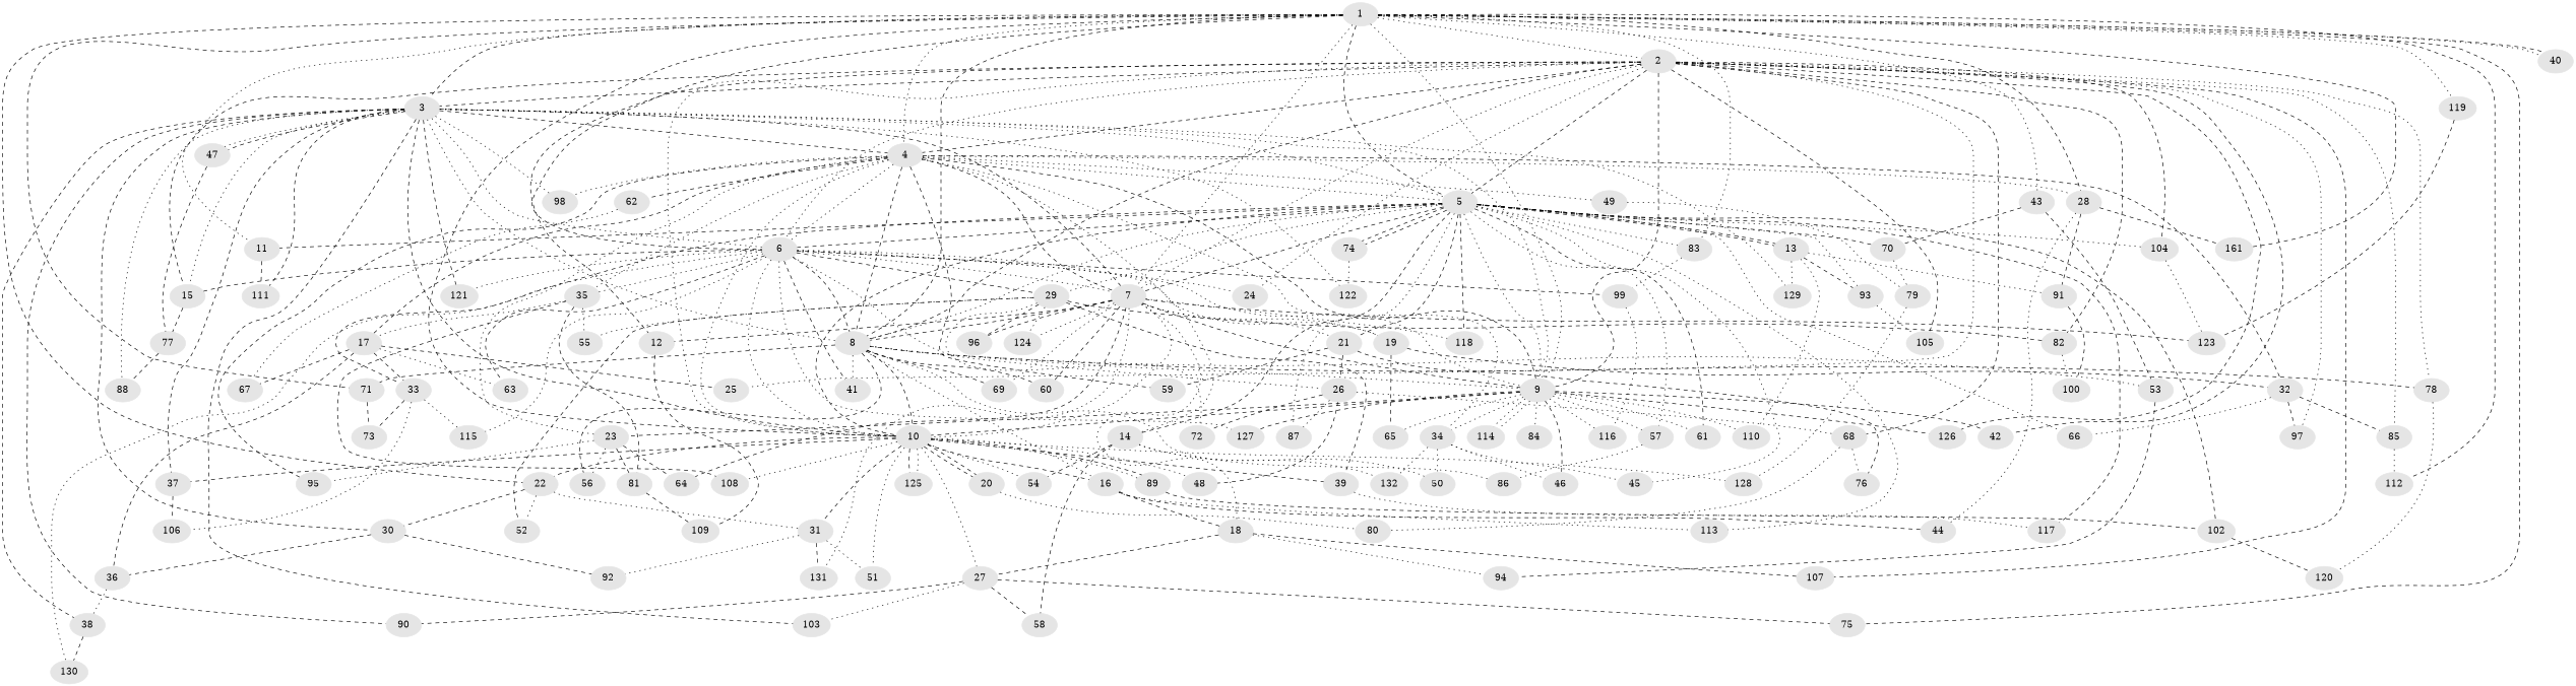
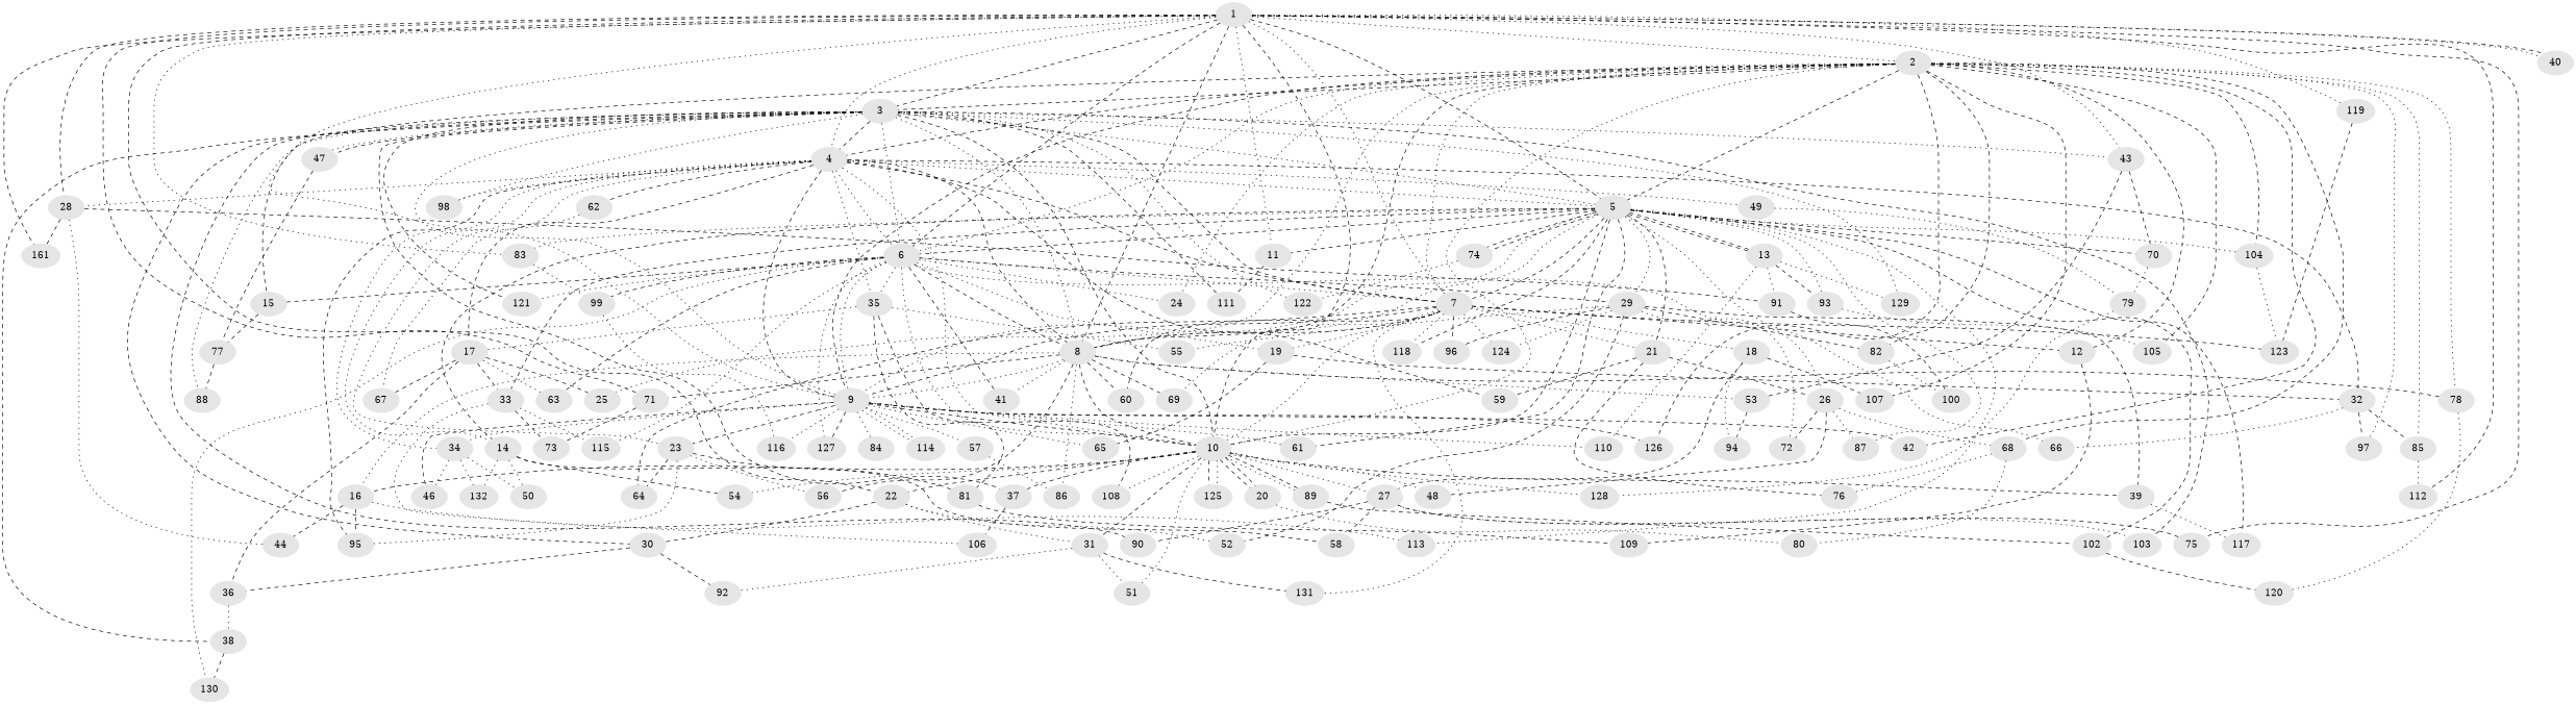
  graph {
    node [color=gray90 style=filled]
    edge [style=dashed]
    1
    2
    3
    4
    5
    6
    7
    8
    9
    10
    11
    22
    28
    40
    43
    71
    75
    83
    n19 [label=161]
    112
    119
    12
    15
    24
    25
    42
    68
    78
    82
    85
    97
    104
    105
    107
    126
    30
    37
    38
    47
    88
    90
    98
    103
    111
    121
    122
    129
    62
    14
    17
    23
    32
    34
    35
    49
    59
    95
    13
    21
    29
    33
-   45
    57
    61
    66
    70
    74
    87
    93
    102
    113
    117
    118
    19
    26
    41
    63
    99
    115
    127
    130
    18
    60
    64
    69
    96
    124
    131
    123
    16
    53
    56
    86
    46
    65
    84
    110
    114
    116
    20
    27
    31
    39
    48
    51
    54
    89
    108
    125
    128
    52
    91
    44
    67
    73
    109
    77
    80
    76
    120
    100
    36
    92
    106
    50
    58
    132
    81
    55
    79
    72
    94
    1 -- 2 [style=dotted]
    1 -- 3
    1 -- 4 [style=dotted]
    1 -- 5
    1 -- 6
    1 -- 7 [style=dotted]
    1 -- 8
    1 -- 9 [style=dotted]
    1 -- 10
    1 -- 11 [style=dotted]
    1 -- 22
    1 -- 28
    1 -- 40 [style=dotted]
    1 -- 40
    1 -- 43 [style=dotted]
    1 -- 71
    1 -- 75
    1 -- 83 [style=dotted]
    1 -- n19
    1 -- 112
    1 -- 119 [style=dotted]
    2 -- 3
    2 -- 4
    2 -- 5
    2 -- 6 [style=dotted]
    2 -- 7 [style=dotted]
    2 -- 8
    2 -- 9
    2 -- 10 [style=dotted]
    2 -- 12
    2 -- 15
    2 -- 24 [style=dotted]
    2 -- 25 [style=dotted]
    2 -- 42
    2 -- 68
    2 -- 78 [style=dotted]
    2 -- 82
    2 -- 85 [style=dotted]
    2 -- 97 [style=dotted]
    2 -- 104
    2 -- 105
    2 -- 107
    2 -- 126
    3 -- 4
    3 -- 5 [style=dotted]
    3 -- 6 [style=dotted]
    3 -- 7
    3 -- 8 [style=dotted]
    3 -- 9 [style=dotted]
    3 -- 10
-   3 -- 15 [style=dotted]
+   3 -- 43 [style=dotted]
    3 -- 30
    3 -- 37
    3 -- 38
    3 -- 47 [style=dotted]
    3 -- 47
    3 -- 88 [style=dotted]
    3 -- 90
    3 -- 98 [style=dotted]
    3 -- 103
    3 -- 111
    3 -- 121
    3 -- 122 [style=dotted]
    3 -- 129 [style=dotted]
    4 -- 5 [style=dotted]
    4 -- 6 [style=dotted]
    4 -- 7
    4 -- 8
    4 -- 9
    4 -- 10 [style=dotted]
    4 -- 28 [style=dotted]
    4 -- 98 [style=dotted]
    4 -- 62
    4 -- 14 [style=dotted]
    4 -- 17
    4 -- 23 [style=dotted]
    4 -- 32
    4 -- 34 [style=dotted]
    4 -- 35 [style=dotted]
    4 -- 49 [style=dotted]
    4 -- 59
    4 -- 95
    5 -- 6
    5 -- 7
    5 -- 8 [style=dotted]
    5 -- 9 [style=dotted]
    5 -- 10
    5 -- 11
    5 -- 83 [style=dotted]
    5 -- 104 [style=dotted]
    5 -- 14
    5 -- 13
    5 -- 13
    5 -- 21
    5 -- 29 [style=dotted]
    5 -- 33
-   5 -- 45 [style=dotted]
-   5 -- 57 [style=dotted]
    5 -- 61
    5 -- 66 [style=dotted]
    5 -- 70
    5 -- 74
    5 -- 74
    5 -- 87 [style=dotted]
    5 -- 93 [style=dotted]
    5 -- 102
    5 -- 113 [style=dotted]
    5 -- 117
    5 -- 118
    6 -- 7 [style=dotted]
    6 -- 8
    6 -- 9 [style=dotted]
    6 -- 10 [style=dotted]
    6 -- 15
    6 -- 24 [style=dotted]
    6 -- 121 [style=dotted]
    6 -- 35 [style=dotted]
    6 -- 29
    6 -- 19 [style=dotted]
    6 -- 26 [style=dotted]
    6 -- 41
    6 -- 63
    6 -- 99
    6 -- 115 [style=dotted]
    6 -- 127 [style=dotted]
    6 -- 130 [style=dotted]
    7 -- 8
    7 -- 9
    7 -- 10 [style=dotted]
    7 -- 12
    7 -- 21 [style=dotted]
    7 -- 118 [style=dotted]
    7 -- 19 [style=dotted]
    7 -- 18 [style=dotted]
    7 -- 60
    7 -- 64
    7 -- 69 [style=dotted]
    7 -- 96
    7 -- 124 [style=dotted]
    7 -- 131 [style=dotted]
    7 -- 123
    8 -- 9 [style=dotted]
    8 -- 10
    8 -- 71
    8 -- 78
    8 -- 41 [style=dotted]
    8 -- 60
    8 -- 69
    8 -- 16 [style=dotted]
    8 -- 53 [style=dotted]
    8 -- 56
    8 -- 86 [style=dotted]
    9 -- 10
    9 -- 42
    9 -- 126
    9 -- 23
    9 -- 34 [style=dotted]
    9 -- 57 [style=dotted]
    9 -- 61 [style=dotted]
    9 -- 127
    9 -- 46
    9 -- 65 [style=dotted]
    9 -- 84 [style=dotted]
    9 -- 110 [style=dotted]
    9 -- 114 [style=dotted]
    9 -- 114 [style=dotted]
    9 -- 116 [style=dotted]
    10 -- 22
    10 -- 37
    10 -- 16
    10 -- 20
    10 -- 20
    10 -- 27 [style=dotted]
    10 -- 31
    10 -- 39
    10 -- 48 [style=dotted]
    10 -- 51 [style=dotted]
    10 -- 54 [style=dotted]
    10 -- 89 [style=dotted]
    10 -- 89
    10 -- 108 [style=dotted]
    10 -- 125
    10 -- 125 [style=dotted]
    10 -- 128 [style=dotted]
    11 -- 111
    22 -- 30
    22 -- 31 [style=dotted]
    22 -- 52 [style=dotted]
    28 -- n19
    28 -- 91
    28 -- 44 [style=dotted]
    43 -- 70
    43 -- 53
    71 -- 73
    83 -- 99 [style=dotted]
    119 -- 123
    12 -- 109
    15 -- 77
    68 -- 80 [style=dotted]
    68 -- 76 [style=dotted]
    78 -- 120 [style=dotted]
    82 -- 100 [style=dotted]
    85 -- 112 [style=dotted]
    104 -- 123 [style=dotted]
    30 -- 36
    30 -- 92
    37 -- 106
    38 -- 130
    47 -- 77
    62 -- 67 [style=dotted]
    14 -- 54
    14 -- 50 [style=dotted]
    14 -- 58
    14 -- 132 [style=dotted]
    17 -- 25
    17 -- 33
    17 -- 63 [style=dotted]
    17 -- 67
    17 -- 36
    23 -- 95 [style=dotted]
    23 -- 64
    23 -- 56 [style=dotted]
    23 -- 81
    32 -- 85
    32 -- 97
    32 -- 66 [style=dotted]
-   34 -- 45 [style=dotted]
    34 -- 46 [style=dotted]
    34 -- 50 [style=dotted]
    34 -- 132 [style=dotted]
    35 -- 17 [style=dotted]
    35 -- 108
    35 -- 81
    35 -- 55 [style=dotted]
    49 -- 79 [style=dotted]
    13 -- 129 [style=dotted]
    13 -- 93
    13 -- 110 [style=dotted]
    13 -- 91 [style=dotted]
    21 -- 59
    21 -- 26
    21 -- 76
    29 -- 82
    29 -- 96
    29 -- 124 [style=dotted]
    29 -- 39
    29 -- 52
    29 -- 55 [style=dotted]
    29 -- 72 [style=dotted]
    33 -- 115 [style=dotted]
    33 -- 73
    33 -- 106 [style=dotted]
    57 -- 86 [style=dotted]
    70 -- 79 [style=dotted]
    74 -- 122 [style=dotted]
    93 -- 105 [style=dotted]
    102 -- 120
    19 -- 32
    19 -- 65
    26 -- 68 [style=dotted]
    26 -- 87 [style=dotted]
    26 -- 48
    26 -- 72
    99 -- 116 [style=dotted]
    18 -- 107
    18 -- 27
    18 -- 94 [style=dotted]
    16 -- 113 [style=dotted]
-   16 -- 18
+   16 -- 95
    16 -- 44
    53 -- 94
    20 -- 80 [style=dotted]
    27 -- 75
    27 -- 90
    27 -- 103 [style=dotted]
    27 -- 58
    31 -- 131
    31 -- 51 [style=dotted]
    31 -- 92 [style=dotted]
    39 -- 117 [style=dotted]
    89 -- 102
    91 -- 100
    77 -- 88
    36 -- 38 [style=dotted]
    81 -- 109
    79 -- 128 [style=dotted]
  }
